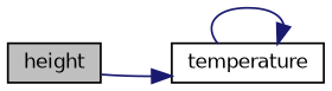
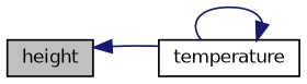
  digraph {
    rankdir=LR
    node [color=black fontname=Helvetica fontsize=10 shape=record style=filled]
    edge [color=midnightblue fontname=Helvetica fontsize=10 labelfontname=Helvetica labelfontsize=10 style=solid]
    n1 [fillcolor=grey75 fontcolor=black height=0.2 label=height width=0.4]
    n2 [fillcolor=white height=0.2 label=temperature width=0.4]
-   n1 -> n2
+   n2 -> n1
    n2 -> n2
  }
